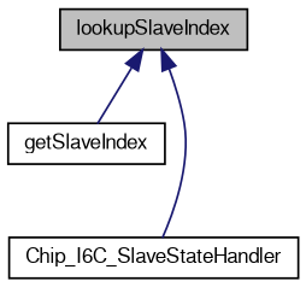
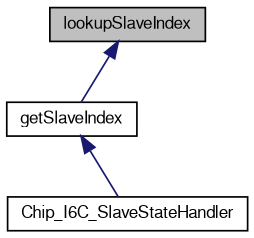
  digraph {
    rankdir=TB
    node [color=black fillcolor=white fontname=FreeSans fontsize=10 shape=record style=filled]
    edge [color=midnightblue dir=back fontname=FreeSans fontsize=10 labelfontname=FreeSans labelfontsize=10 style=solid]
    n1 [fillcolor=grey75 fontcolor=black height=0.2 label=lookupSlaveIndex width=0.4]
    n2 [height=0.2 label=getSlaveIndex width=0.4]
    n3 [height=0.2 label=Chip_I6C_SlaveStateHandler width=0.4]
    n1 -> n2
-   n1 -> n3
+   n2 -> n3
  }
